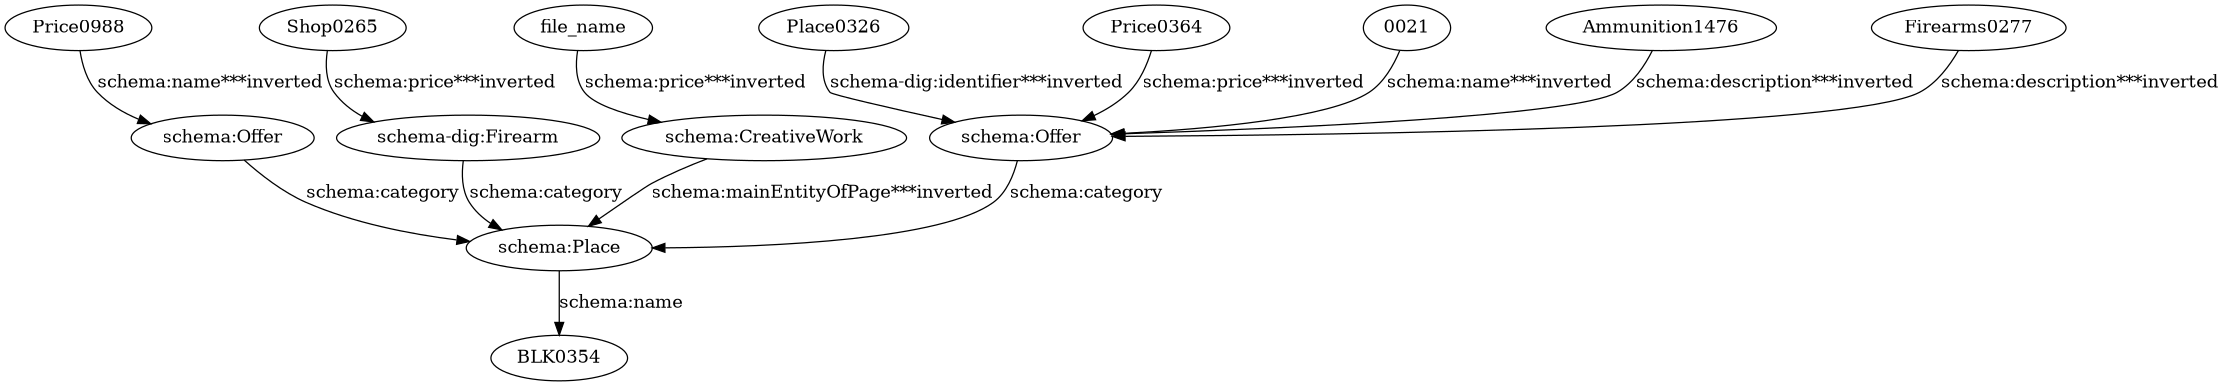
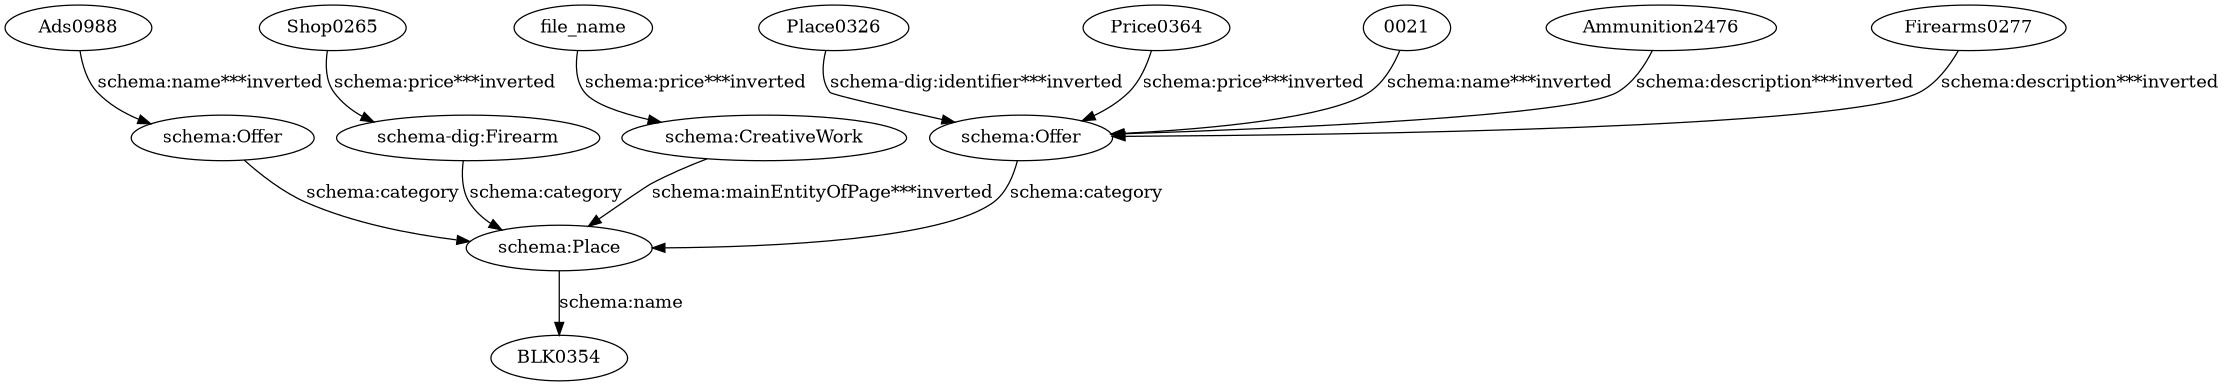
  digraph {
    node [type=attribute_name]
    edge [type=st_property_uri weight=1]
    n1 [label=0021]
    n2 [label="schema:Offer" type=class_uri]
    n3 [label="schema:Place" type=class_uri]
    n4 [label=BLK0354]
-   n5 [label=Price0988]
+   n5 [label=Ads0988]
    n6 [label="schema:Offer" type=class_uri]
-   n7 [label=Ammunition1476]
+   n7 [label=Ammunition2476]
    n8 [label=Firearms0277]
    n9 [label=Place0326]
    n10 [label=Price0364]
    n11 [label=Shop0265]
    n12 [label="schema-dig:Firearm" type=class_uri]
    n13 [label=file_name]
    n14 [label="schema:CreativeWork" type=class_uri]
    n1 -> n2 [label="schema:name***inverted"]
    n2 -> n3 [label="schema:category" type=inherited weight=4]
    n3 -> n4 [label="schema:name" weight=""]
    n5 -> n6 [label="schema:name***inverted"]
    n6 -> n3 [label="schema:category" type=inherited weight=4]
    n7 -> n2 [label="schema:description***inverted"]
    n8 -> n2 [label="schema:description***inverted"]
    n9 -> n2 [label="schema-dig:identifier***inverted"]
    n10 -> n2 [label="schema:price***inverted"]
    n11 -> n12 [label="schema:price***inverted"]
    n12 -> n3 [label="schema:category" type=inherited weight=4]
    n13 -> n14 [label="schema:price***inverted"]
    n14 -> n3 [label="schema:mainEntityOfPage***inverted" type=inherited weight=4]
  }
